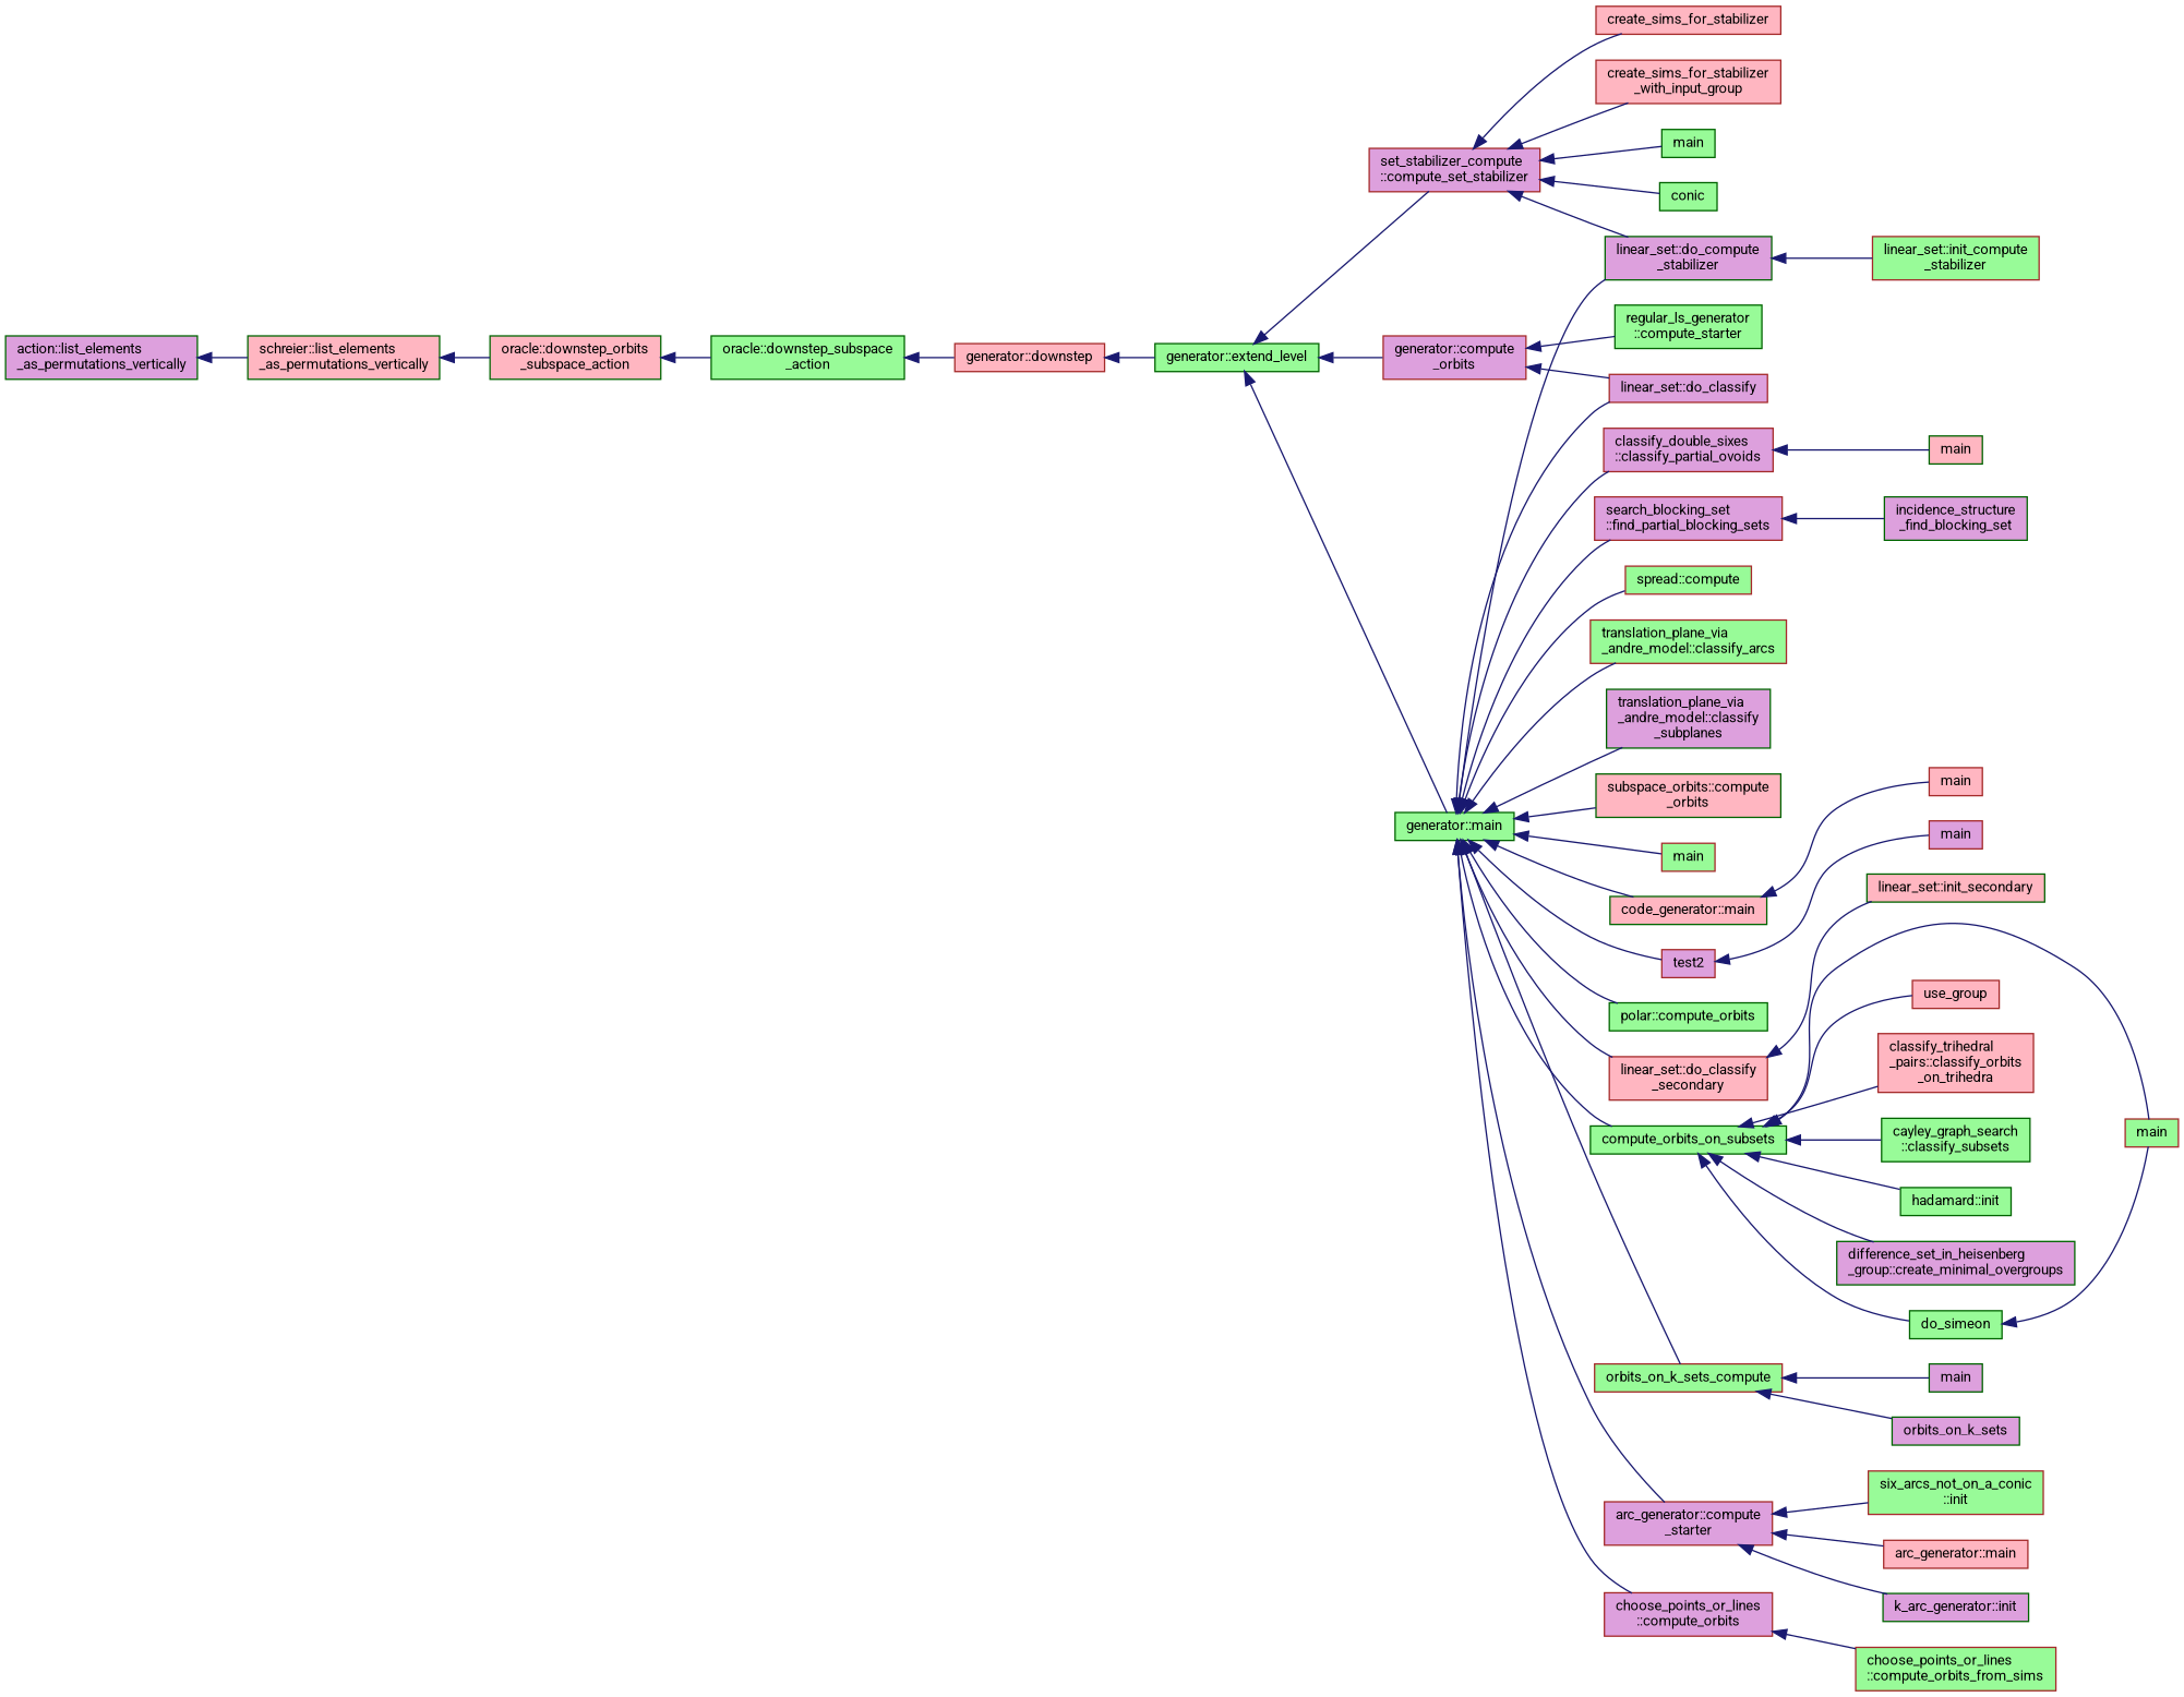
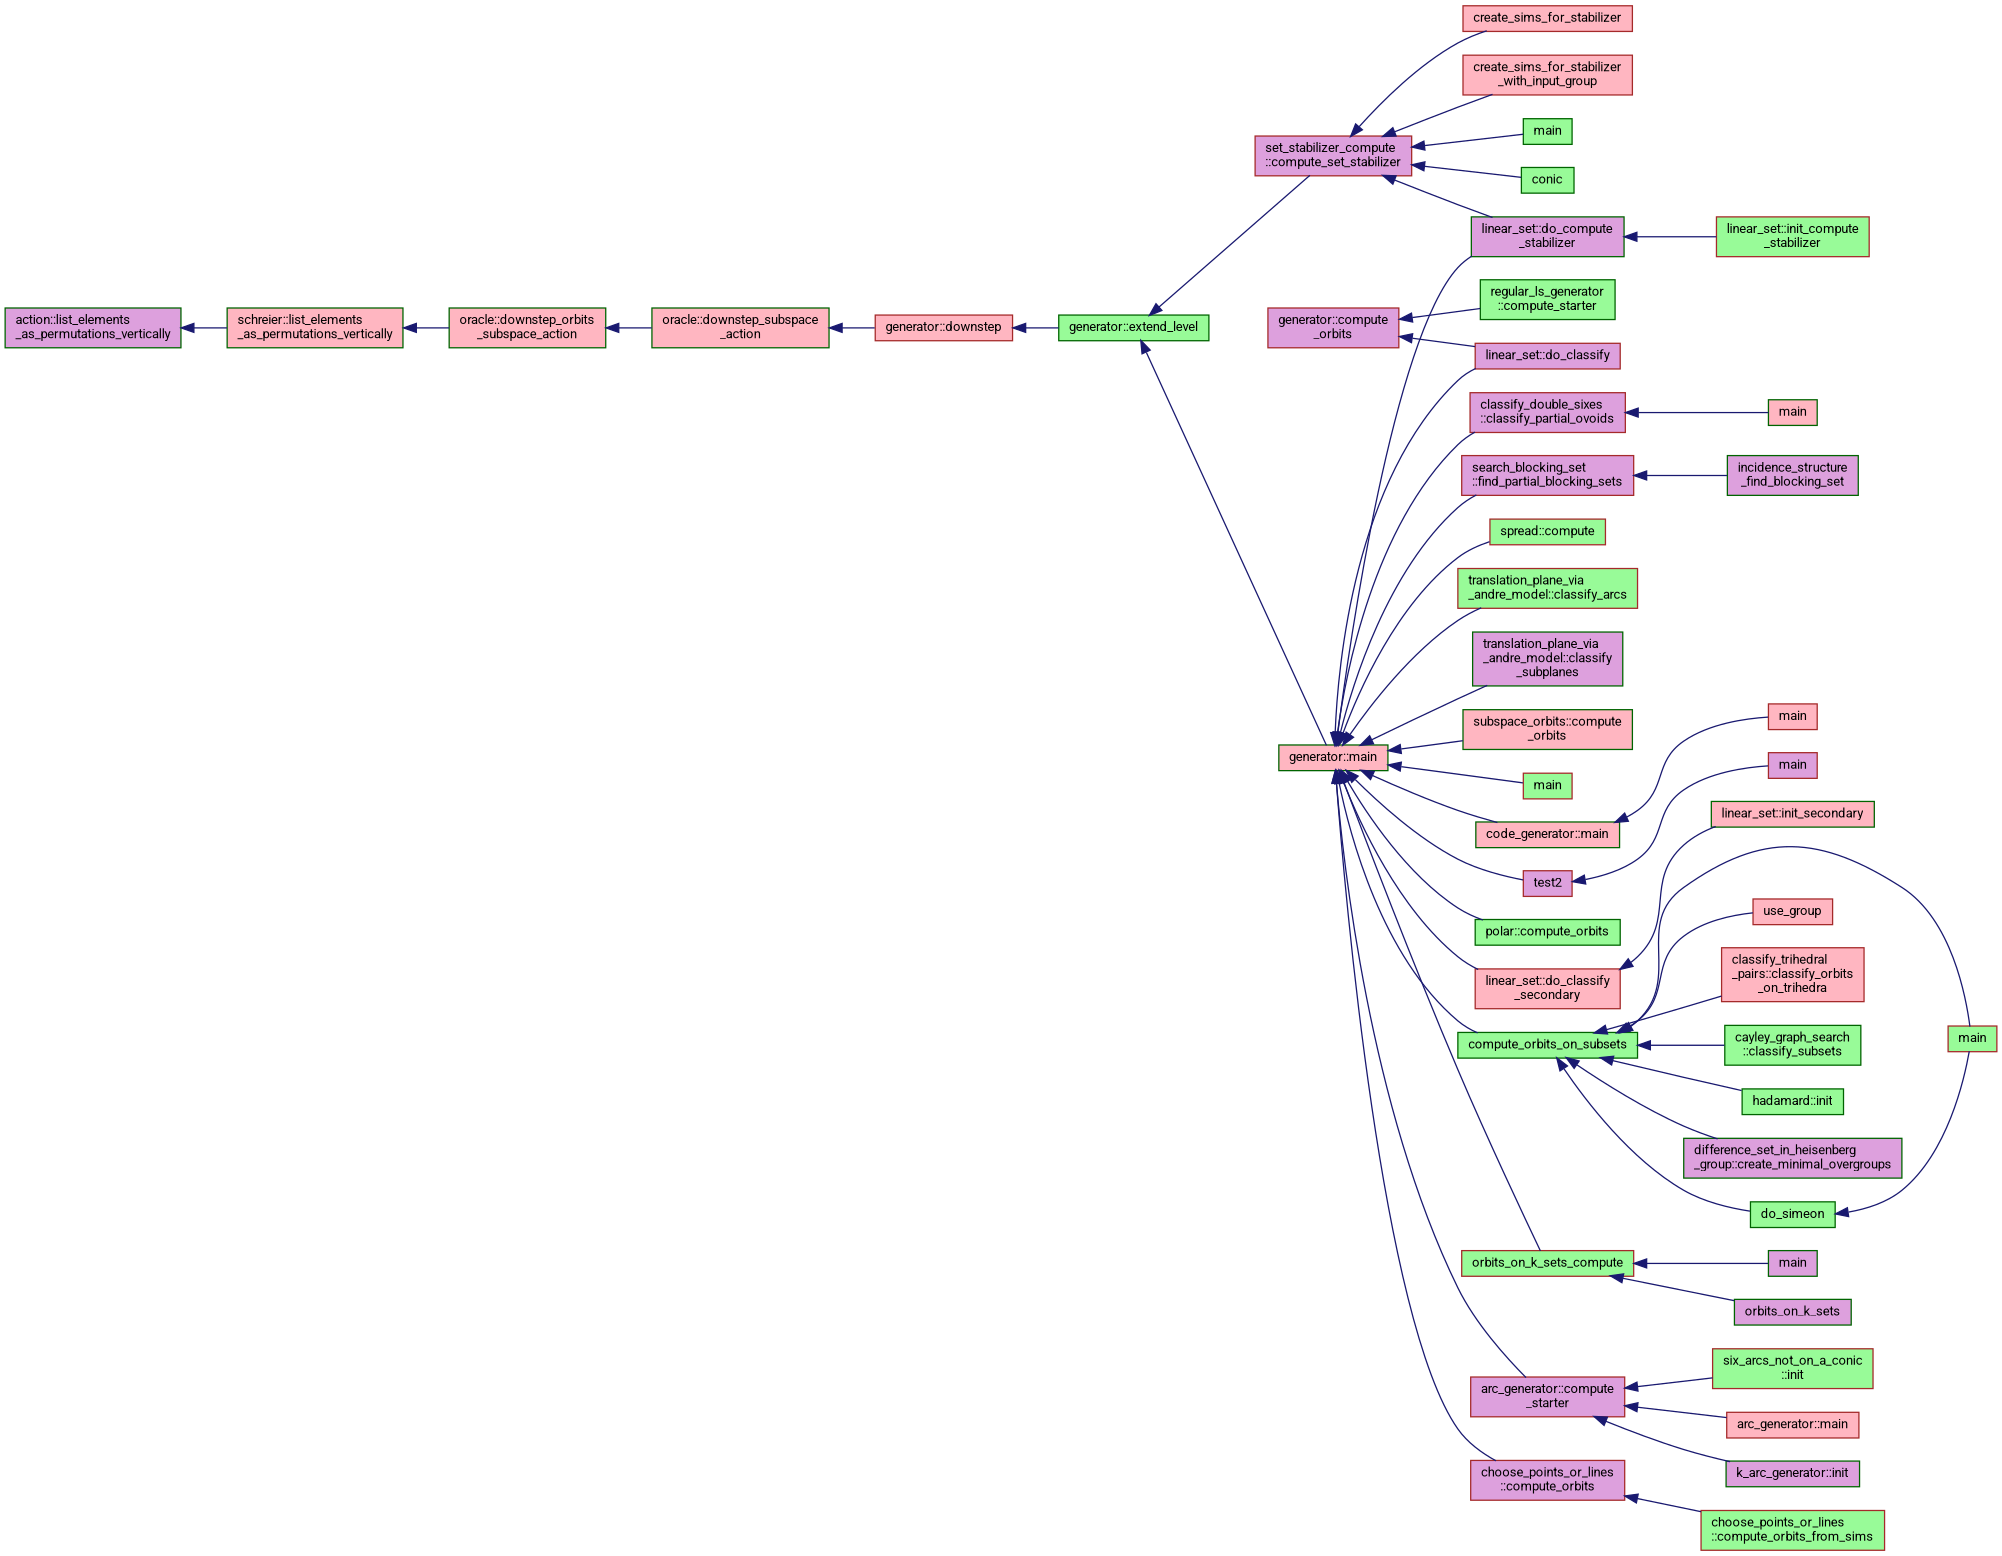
  digraph {
    fontname=Roboto
    rankdir=LR
    node [color=darkgreen fillcolor=plum fontname=Roboto fontsize=10 shape=record style=filled]
    edge [color=midnightblue dir=back fontname=Roboto fontsize=10 labelfontname=Helvetica labelfontsize=10 style=solid]
    n1 [fontcolor=black height=0.2 label="action::list_elements\l_as_permutations_vertically" width=0.4]
    n2 [fillcolor=lightpink height=0.2 label="schreier::list_elements\l_as_permutations_vertically" width=0.4]
    n3 [fillcolor=lightpink height=0.2 label="oracle::downstep_orbits\l_subspace_action" width=0.4]
-   n4 [fillcolor=palegreen height=0.2 label="oracle::downstep_subspace\l_action" width=0.4]
+   n4 [fillcolor=lightpink height=0.2 label="oracle::downstep_subspace\l_action" width=0.4]
    n5 [color=brown fillcolor=lightpink height=0.2 label="generator::downstep" width=0.4]
    n6 [fillcolor=palegreen height=0.2 label="generator::extend_level" width=0.4]
    n7 [color=brown height=0.2 label="set_stabilizer_compute\l::compute_set_stabilizer" width=0.4]
    n8 [color=brown height=0.2 label="generator::compute\l_orbits" width=0.4]
-   n9 [fillcolor=palegreen height=0.2 label="generator::main" width=0.4]
+   n9 [fillcolor=lightpink height=0.2 label="generator::main" width=0.4]
    n10 [fillcolor=palegreen height=0.2 label=main width=0.4]
    n11 [fillcolor=palegreen height=0.2 label=conic width=0.4]
    n12 [height=0.2 label="linear_set::do_compute\l_stabilizer" width=0.4]
    n13 [color=brown fillcolor=lightpink height=0.2 label=create_sims_for_stabilizer width=0.4]
    n14 [color=brown fillcolor=lightpink height=0.2 label="create_sims_for_stabilizer\l_with_input_group" width=0.4]
    n15 [fillcolor=palegreen height=0.2 label="regular_ls_generator\l::compute_starter" width=0.4]
    n16 [color=brown height=0.2 label="linear_set::do_classify" width=0.4]
    n17 [color=brown fillcolor=palegreen height=0.2 label=main width=0.4]
    n18 [fillcolor=lightpink height=0.2 label="code_generator::main" width=0.4]
    n19 [color=brown height=0.2 label=test2 width=0.4]
    n20 [fillcolor=palegreen height=0.2 label="polar::compute_orbits" width=0.4]
    n21 [color=brown fillcolor=lightpink height=0.2 label="linear_set::do_classify\l_secondary" width=0.4]
    n22 [fillcolor=palegreen height=0.2 label=compute_orbits_on_subsets width=0.4]
    n23 [color=brown fillcolor=palegreen height=0.2 label=orbits_on_k_sets_compute width=0.4]
    n24 [color=brown height=0.2 label="arc_generator::compute\l_starter" width=0.4]
    n25 [color=brown height=0.2 label="choose_points_or_lines\l::compute_orbits" width=0.4]
    n26 [color=brown height=0.2 label="classify_double_sixes\l::classify_partial_ovoids" width=0.4]
    n27 [color=brown height=0.2 label="search_blocking_set\l::find_partial_blocking_sets" width=0.4]
    n28 [color=brown fillcolor=palegreen height=0.2 label="spread::compute" width=0.4]
    n29 [color=brown fillcolor=palegreen height=0.2 label="translation_plane_via\l_andre_model::classify_arcs" width=0.4]
    n30 [height=0.2 label="translation_plane_via\l_andre_model::classify\l_subplanes" width=0.4]
    n31 [fillcolor=lightpink height=0.2 label="subspace_orbits::compute\l_orbits" width=0.4]
    n32 [color=brown fillcolor=palegreen height=0.2 label="linear_set::init_compute\l_stabilizer" width=0.4]
    n33 [color=brown fillcolor=lightpink height=0.2 label=main width=0.4]
    n34 [color=brown height=0.2 label=main width=0.4]
    n35 [fillcolor=lightpink height=0.2 label="linear_set::init_secondary" width=0.4]
    n36 [fillcolor=palegreen height=0.2 label="cayley_graph_search\l::classify_subsets" width=0.4]
    n37 [fillcolor=palegreen height=0.2 label="hadamard::init" width=0.4]
    n38 [height=0.2 label="difference_set_in_heisenberg\l_group::create_minimal_overgroups" width=0.4]
    n39 [color=brown fillcolor=palegreen height=0.2 label=main width=0.4]
    n40 [fillcolor=palegreen height=0.2 label=do_simeon width=0.4]
    n41 [color=brown fillcolor=lightpink height=0.2 label=use_group width=0.4]
    n42 [color=brown fillcolor=lightpink height=0.2 label="classify_trihedral\l_pairs::classify_orbits\l_on_trihedra" width=0.4]
    n43 [height=0.2 label=main width=0.4]
    n44 [height=0.2 label=orbits_on_k_sets width=0.4]
    n45 [color=brown fillcolor=lightpink height=0.2 label="arc_generator::main" width=0.4]
    n46 [height=0.2 label="k_arc_generator::init" width=0.4]
    n47 [color=brown fillcolor=palegreen height=0.2 label="six_arcs_not_on_a_conic\l::init" width=0.4]
    n48 [color=brown fillcolor=palegreen height=0.2 label="choose_points_or_lines\l::compute_orbits_from_sims" width=0.4]
    n49 [fillcolor=lightpink height=0.2 label=main width=0.4]
    n50 [height=0.2 label="incidence_structure\l_find_blocking_set" width=0.4]
    n1 -> n2
    n2 -> n3
    n3 -> n4
    n4 -> n5
    n5 -> n6
    n6 -> n7
-   n6 -> n8
    n6 -> n9
    n7 -> n10
    n7 -> n11
    n7 -> n12
    n7 -> n13
    n7 -> n14
    n8 -> n15
    n8 -> n16
    n9 -> n12
    n9 -> n16
    n9 -> n17
    n9 -> n18
    n9 -> n19
    n9 -> n20
    n9 -> n21
    n9 -> n22
    n9 -> n23
    n9 -> n24
    n9 -> n25
    n9 -> n26
    n9 -> n27
    n9 -> n28
    n9 -> n29
    n9 -> n30
    n9 -> n31
    n12 -> n32
    n18 -> n33
    n19 -> n34
    n21 -> n35
    n22 -> n36
    n22 -> n37
    n22 -> n38
    n22 -> n39
    n22 -> n40
    n22 -> n41
    n22 -> n42
    n23 -> n43
    n23 -> n44
    n24 -> n45
    n24 -> n46
    n24 -> n47
    n25 -> n48
    n26 -> n49
    n27 -> n50
    n40 -> n39
  }
